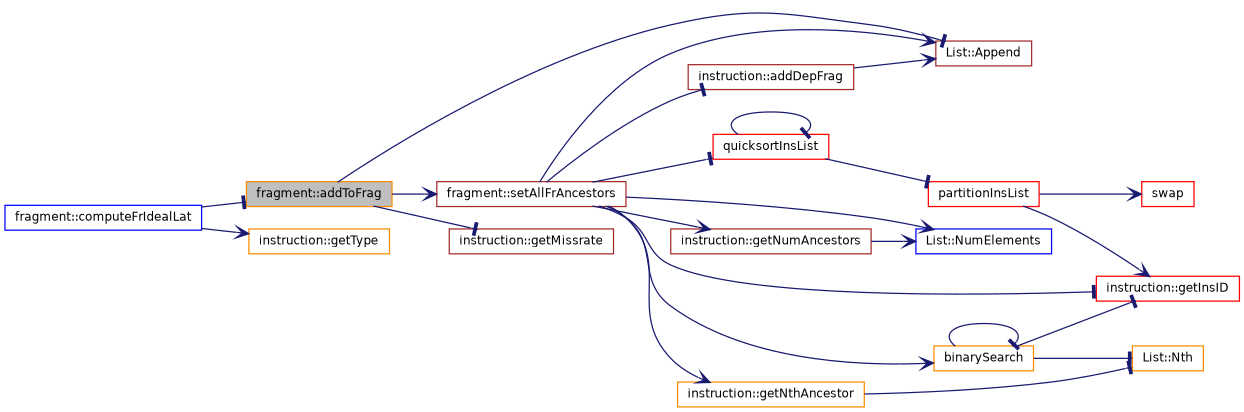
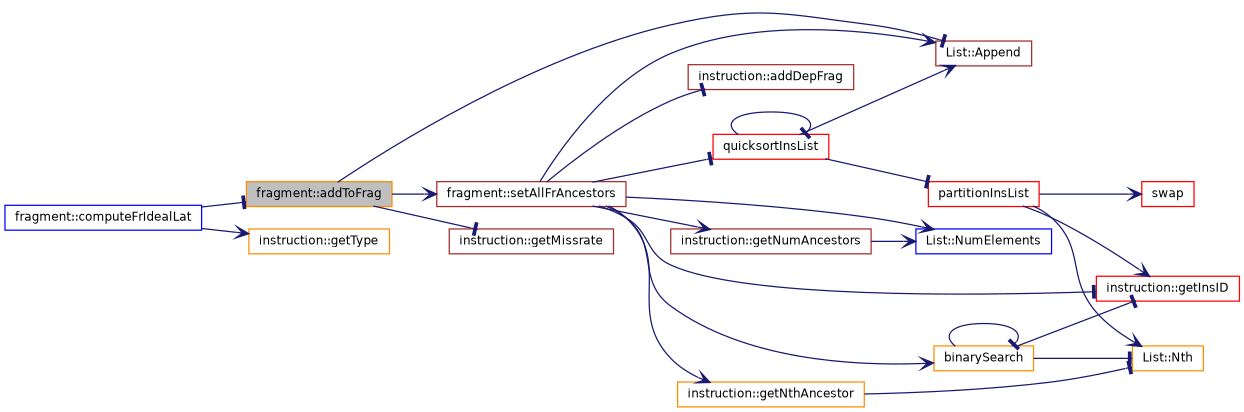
  digraph {
    rankdir=LR
    node [color=darkorange fillcolor=white fontname=Helvetica fontsize=10 shape=record style=filled]
    edge [arrowhead=tee color=midnightblue fontname=Helvetica fontsize=10 labelfontname=Helvetica labelfontsize=10 style=solid]
    n1 [fillcolor=grey75 fontcolor=black height=0.2 label="fragment::addToFrag" width=0.4]
    n2 [color=brown height=0.2 label="List::Append" width=0.4]
    n3 [color=brown height=0.2 label="instruction::getMissrate" width=0.4]
    n4 [color=brown height=0.2 label="fragment::setAllFrAncestors" width=0.4]
    n5 [color=blue height=0.2 label="fragment::computeFrIdealLat" width=0.4]
    n6 [height=0.2 label="instruction::getType" width=0.4]
    n7 [color=brown height=0.2 label="instruction::addDepFrag" width=0.4]
    n8 [height=0.2 label=binarySearch width=0.4]
    n9 [color=red height=0.2 label="instruction::getInsID" width=0.4]
    n10 [height=0.2 label="instruction::getNthAncestor" width=0.4]
    n11 [color=brown height=0.2 label="instruction::getNumAncestors" width=0.4]
    n12 [color=blue height=0.2 label="List::NumElements" width=0.4]
    n13 [color=red height=0.2 label=quicksortInsList width=0.4]
    n14 [height=0.2 label="List::Nth" width=0.4]
    n15 [color=red height=0.2 label=partitionInsList width=0.4]
    n16 [color=red height=0.2 label=swap width=0.4]
    n1 -> n2
    n1 -> n3
    n1 -> n4 [arrowhead=vee]
    n4 -> n2 [arrowhead=vee]
    n4 -> n7
    n4 -> n8 [arrowhead=vee]
    n4 -> n9
    n4 -> n10 [arrowhead=vee]
    n4 -> n11 [arrowhead=vee]
    n4 -> n12 [arrowhead=vee]
    n4 -> n13
    n5 -> n1
    n5 -> n6 [arrowhead=vee]
-   n7 -> n2 [arrowhead=vee]
+   n13 -> n2 [arrowhead=vee]
    n8 -> n8
    n8 -> n9
    n8 -> n14
    n10 -> n14
    n11 -> n12 [arrowhead=vee]
    n13 -> n13
    n13 -> n15
    n15 -> n9 [arrowhead=vee]
+   n15 -> n14 [arrowhead=vee]
    n15 -> n16 [arrowhead=vee]
  }
